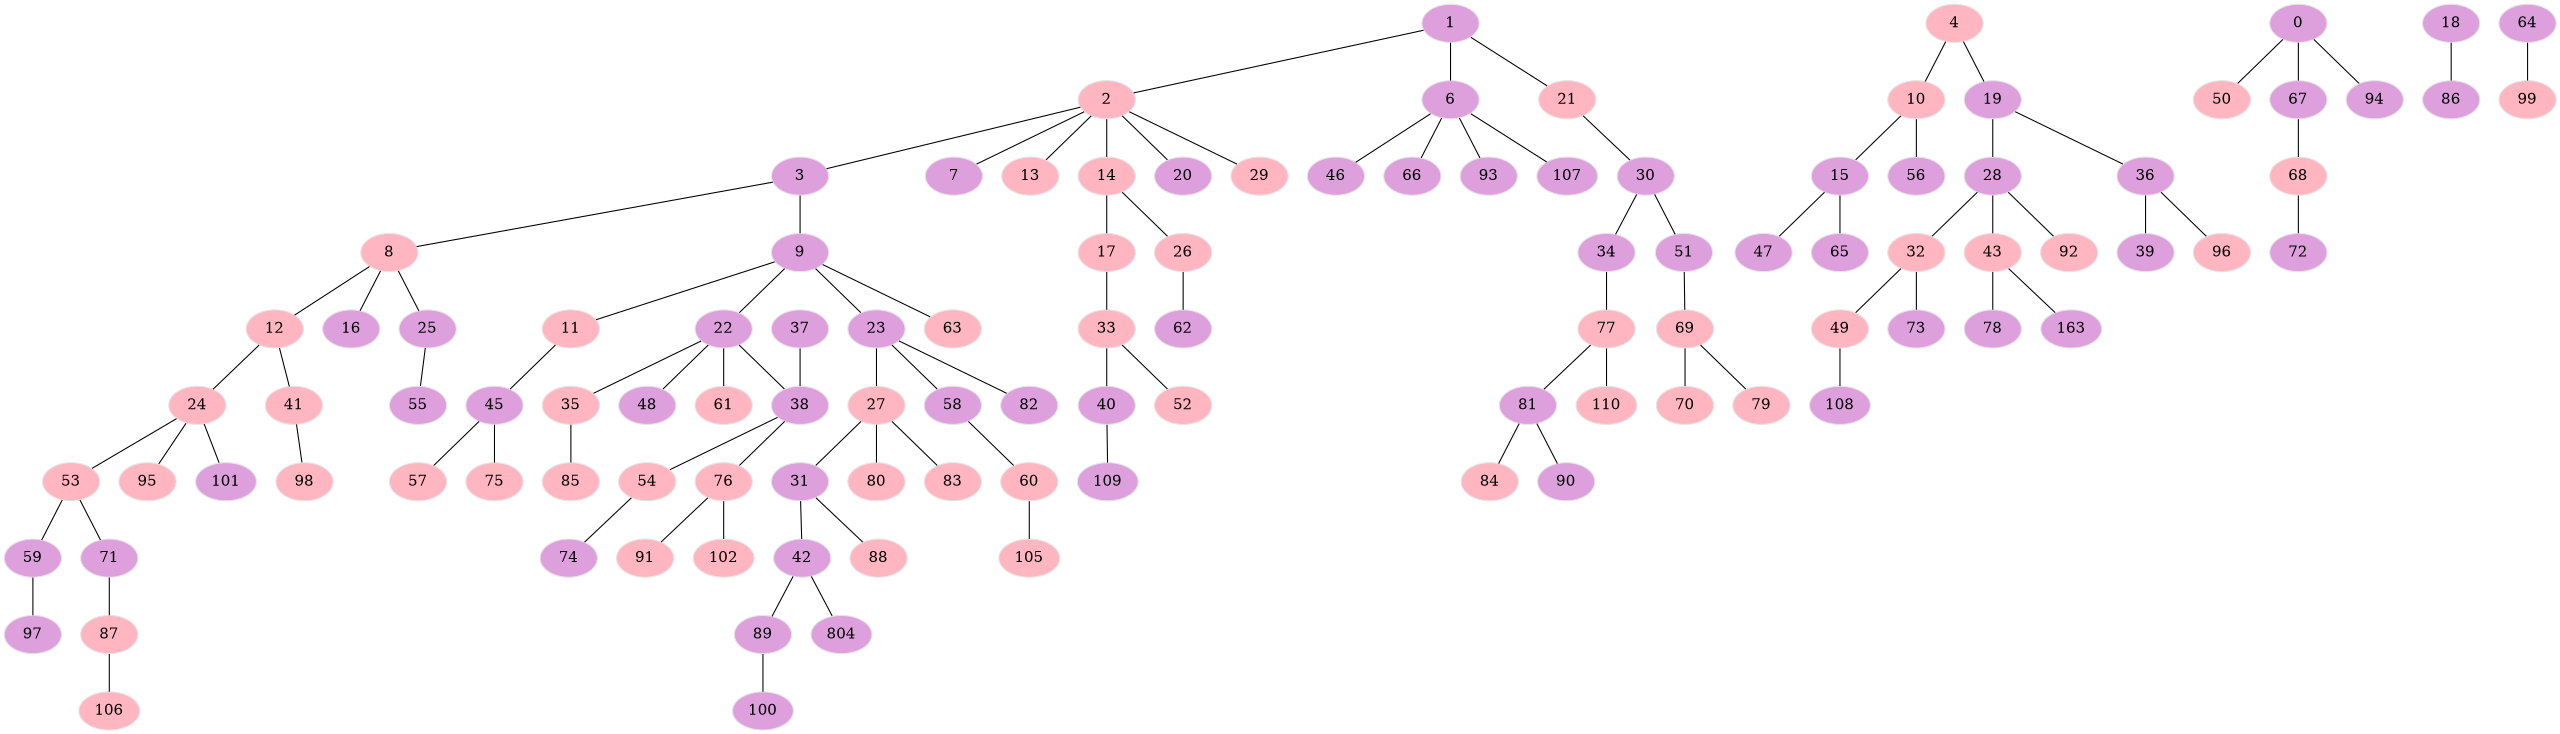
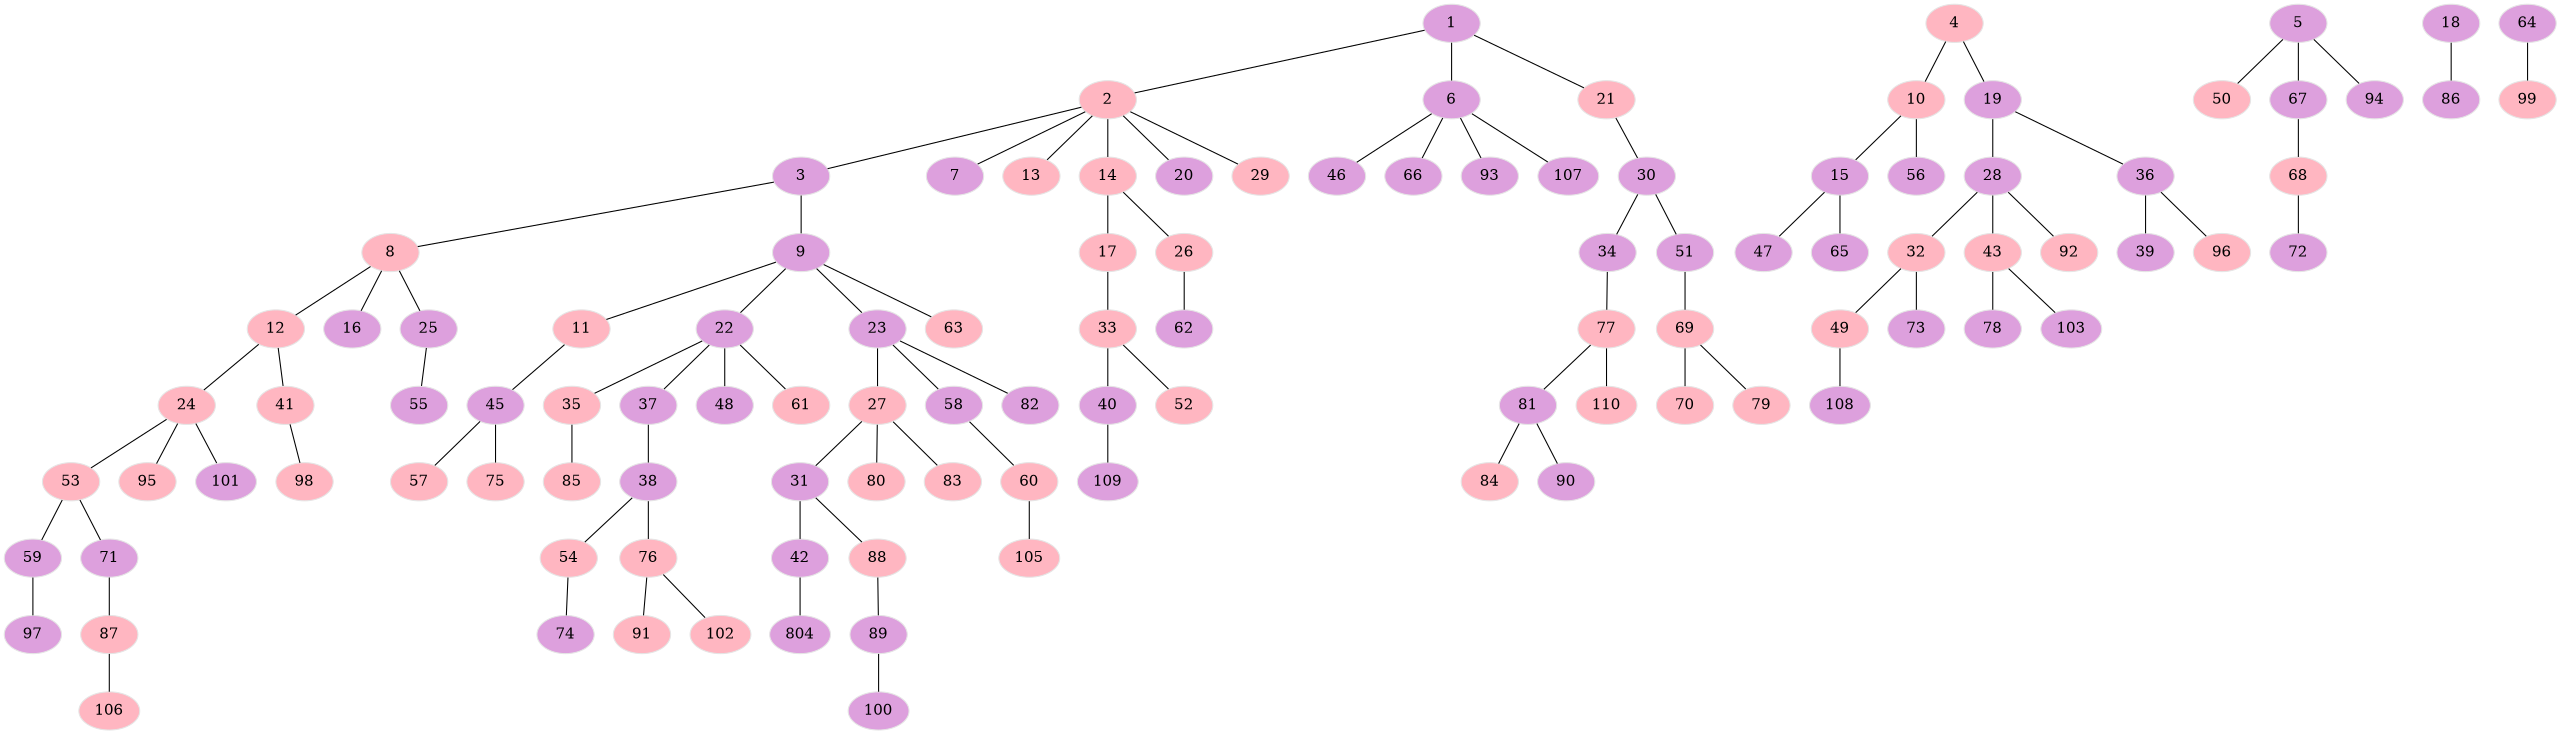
  graph {
    fontname="DejaVu Serif"
    node [color=gray90 fillcolor=plum fontname="DejaVu Serif" style=filled]
    edge [fontname="DejaVu Serif"]
    2 [fillcolor=lightpink]
    1
    6
    21 [fillcolor=lightpink]
    3
    7
    13 [fillcolor=lightpink]
    14 [fillcolor=lightpink]
    20
    29 [fillcolor=lightpink]
    4 [fillcolor=lightpink]
    10 [fillcolor=lightpink]
    19
    50 [fillcolor=lightpink]
-   5 [label=0]
+   5
    67
    94
    46
    66
    93
    107
    30
    8 [fillcolor=lightpink]
    9
    17 [fillcolor=lightpink]
    26 [fillcolor=lightpink]
    12 [fillcolor=lightpink]
    16
    25
    11 [fillcolor=lightpink]
    22
    23
    63 [fillcolor=lightpink]
    15
    56
    28
    36
    68 [fillcolor=lightpink]
    24 [fillcolor=lightpink]
    41 [fillcolor=lightpink]
    55
    45
    35 [fillcolor=lightpink]
    37
    48
    61 [fillcolor=lightpink]
    27 [fillcolor=lightpink]
    58
    82
    47
    65
    57 [fillcolor=lightpink]
    75 [fillcolor=lightpink]
    53 [fillcolor=lightpink]
    95 [fillcolor=lightpink]
    101
    98 [fillcolor=lightpink]
    33 [fillcolor=lightpink]
    18
    86
    62
    40
    52 [fillcolor=lightpink]
    32 [fillcolor=lightpink]
    43 [fillcolor=lightpink]
    92 [fillcolor=lightpink]
    39
    96 [fillcolor=lightpink]
    34
    51
    85 [fillcolor=lightpink]
    38
    31
    80 [fillcolor=lightpink]
    83 [fillcolor=lightpink]
    60 [fillcolor=lightpink]
    59
    71
    42
    88 [fillcolor=lightpink]
    49 [fillcolor=lightpink]
    73
    78
-   103 [label=163]
+   103
    77 [fillcolor=lightpink]
    69 [fillcolor=lightpink]
    89
    n88 [label=804]
    108
    109
    81
    110 [fillcolor=lightpink]
    54 [fillcolor=lightpink]
    76 [fillcolor=lightpink]
    74
    91 [fillcolor=lightpink]
    102 [fillcolor=lightpink]
    100
    99 [fillcolor=lightpink]
    64
    70 [fillcolor=lightpink]
    79 [fillcolor=lightpink]
    97
    87 [fillcolor=lightpink]
    105 [fillcolor=lightpink]
    72
    106 [fillcolor=lightpink]
    84 [fillcolor=lightpink]
    90
    2 -- 3
    2 -- 7
    2 -- 13
    2 -- 14
    2 -- 20
    2 -- 29
    1 -- 2
    1 -- 6
    1 -- 21
    6 -- 46
    6 -- 66
    6 -- 93
    6 -- 107
    21 -- 30
    3 -- 8
    3 -- 9
    14 -- 17
    14 -- 26
    4 -- 10
    4 -- 19
    10 -- 15
    10 -- 56
    19 -- 28
    19 -- 36
    5 -- 50
    5 -- 67
    5 -- 94
    67 -- 68
    30 -- 34
    30 -- 51
    8 -- 12
    8 -- 16
    8 -- 25
    9 -- 11
    9 -- 22
    9 -- 23
    9 -- 63
    17 -- 33
    26 -- 62
    12 -- 24
    12 -- 41
    25 -- 55
    11 -- 45
    22 -- 35
-   22 -- 38
+   22 -- 37
    22 -- 48
    22 -- 61
    23 -- 27
    23 -- 58
    23 -- 82
    15 -- 47
    15 -- 65
    28 -- 32
    28 -- 43
    28 -- 92
    36 -- 39
    36 -- 96
    68 -- 72
    24 -- 53
    24 -- 95
    24 -- 101
    41 -- 98
    45 -- 57
    45 -- 75
    35 -- 85
    37 -- 38
    27 -- 31
    27 -- 80
    27 -- 83
    58 -- 60
    53 -- 59
    53 -- 71
    33 -- 40
    33 -- 52
    18 -- 86
    40 -- 109
    32 -- 49
    32 -- 73
    43 -- 78
    43 -- 103
    34 -- 77
    51 -- 69
    38 -- 54
    38 -- 76
    31 -- 42
    31 -- 88
    60 -- 105
    59 -- 97
    71 -- 87
-   42 -- 89
+   88 -- 89
    42 -- n88
    49 -- 108
    77 -- 81
    77 -- 110
    69 -- 70
    69 -- 79
    89 -- 100
    81 -- 84
    81 -- 90
    54 -- 74
    76 -- 91
    76 -- 102
    64 -- 99
    87 -- 106
  }
